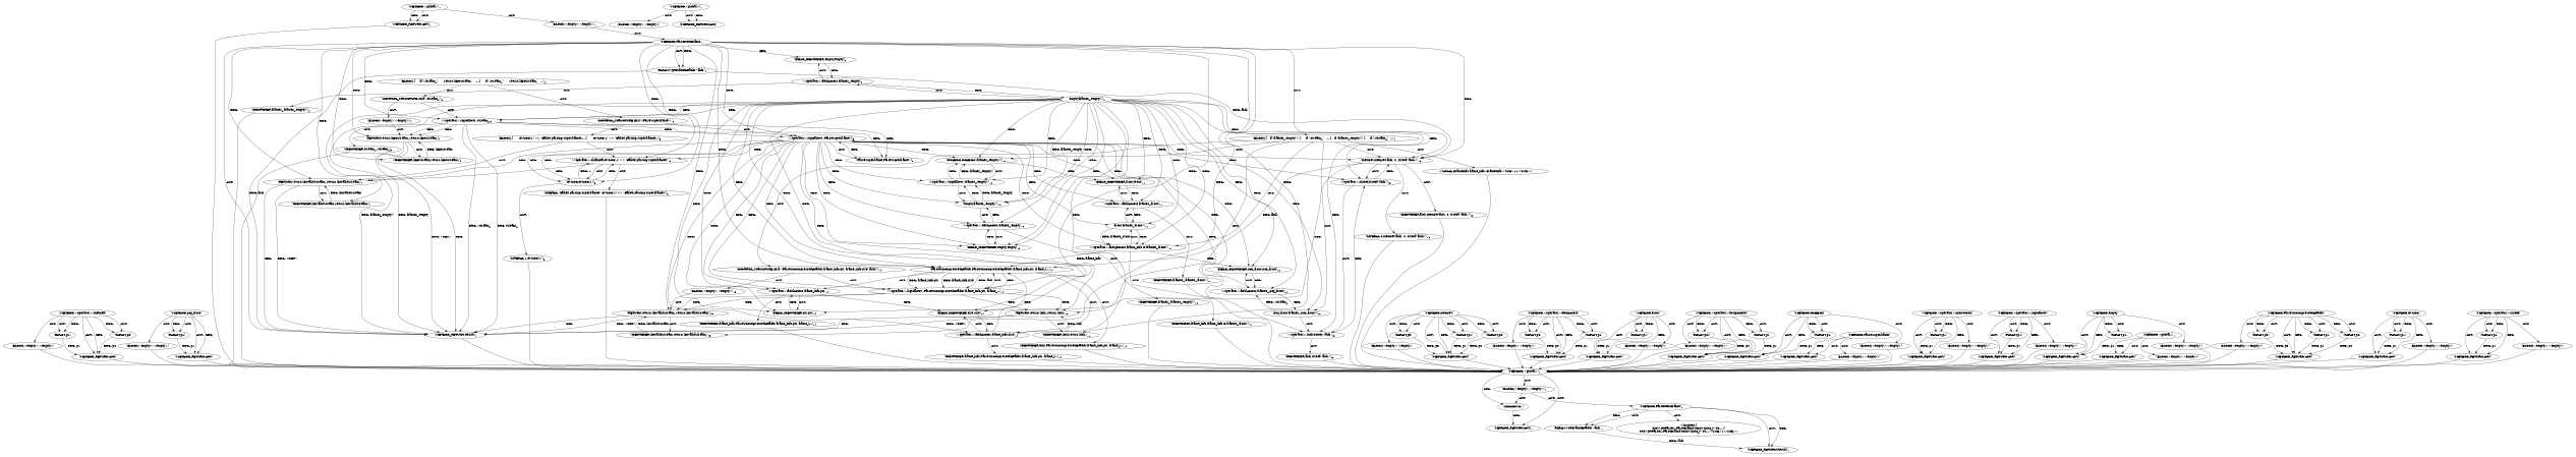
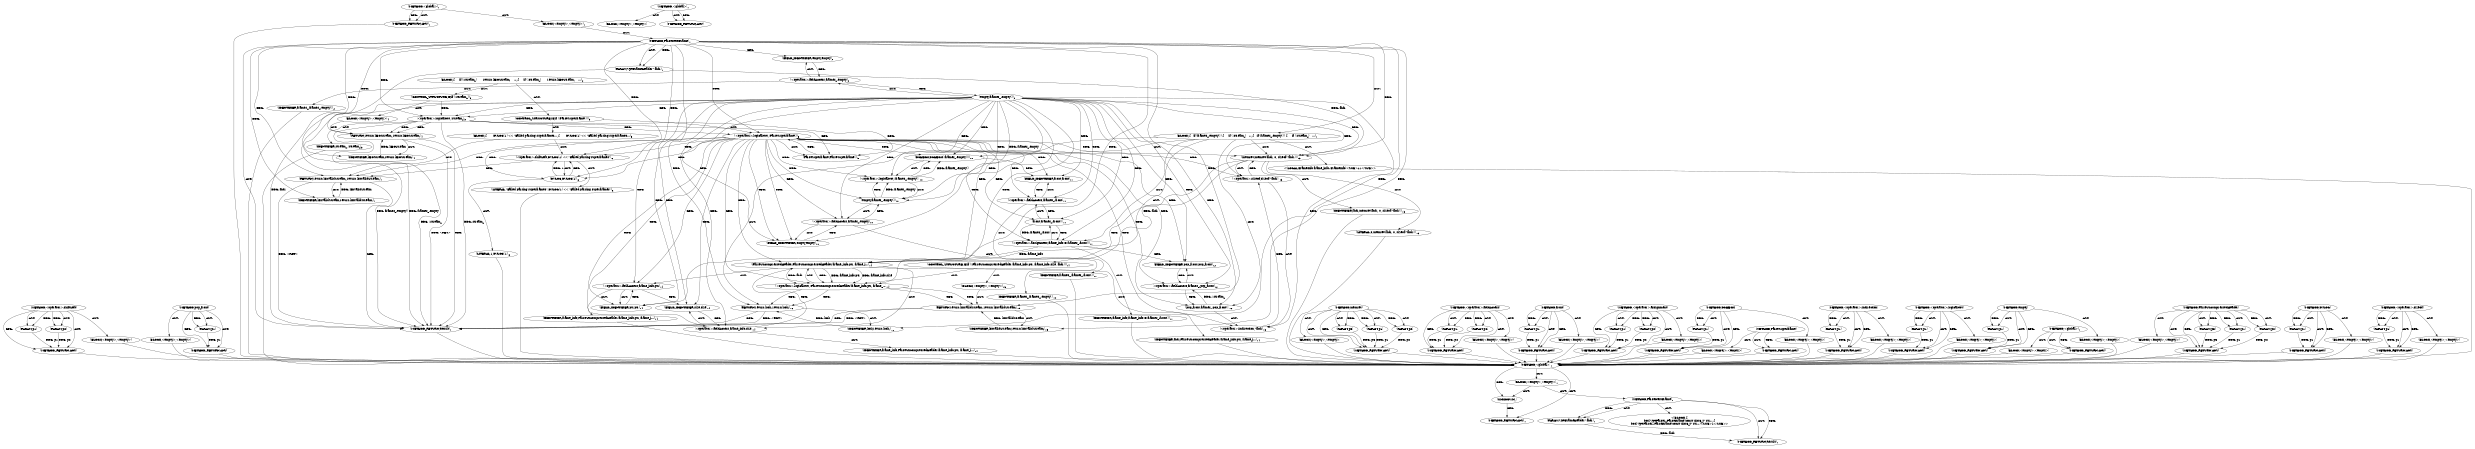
  digraph {
    fontname="DejaVu Serif"
    node [fontname="DejaVu Serif"]
    edge [fontname="DejaVu Serif"]
    n1 [label=<(METHOD,&lt;operator&gt;.shiftLeft)>]
    n2 [label=<(PARAM,p1)>]
    n3 [label=<(PARAM,p2)>]
    n4 [label=<(BLOCK,&lt;empty&gt;,&lt;empty&gt;)>]
    n5 [label=<(METHOD_RETURN,ANY)>]
    n6 [label=<(METHOD,&lt;global&gt;)<SUB>1</SUB>>]
    n7 [label=<(BLOCK,&lt;empty&gt;,&lt;empty&gt;)<SUB>1</SUB>>]
    n8 [label=<(UNKNOWN,,)>]
    n9 [label=<(METHOD_RETURN,ANY)<SUB>1</SUB>>]
    n10 [label=<(METHOD,pop_front)>]
    n11 [label=<(PARAM,p1)>]
    n12 [label=<(BLOCK,&lt;empty&gt;,&lt;empty&gt;)>]
    n13 [label=<(METHOD_RETURN,ANY)>]
    n14 [label=<(METHOD,&lt;global&gt;)<SUB>1</SUB>>]
    n15 [label=<(BLOCK,&lt;empty&gt;,&lt;empty&gt;)<SUB>1</SUB>>]
    n16 [label=<(METHOD_RETURN,ANY)<SUB>1</SUB>>]
    n17 [label=<(METHOD,ParseNextFrame)<SUB>1</SUB>>]
    n18 [label=<(PARAM,Vp9FrameHeader* fhdr)<SUB>1</SUB>>]
    n19 [label=<(BLOCK,{   if (frames_.empty()) {     if (!stream_)   ...,{   if (frames_.empty()) {     if (!stream_)   ...)<SUB>1</SUB>>]
    n20 [label=<(FIELD_IDENTIFIER,empty,empty)<SUB>2</SUB>>]
    n21 [label=<(&lt;operator&gt;.logicalNot,!stream_)<SUB>3</SUB>>]
    n22 [label=<(RETURN,return kEOStream;,return kEOStream;)<SUB>4</SUB>>]
    n23 [label=<(IDENTIFIER,kEOStream,return kEOStream;)<SUB>4</SUB>>]
    n24 [label=<(&lt;operator&gt;.logicalNot,!ParseSuperframe())<SUB>5</SUB>>]
    n25 [label=<(&lt;operator&gt;.shiftLeft,DVLOG(1) &lt;&lt; &quot;Failed parsing superframes&quot;)<SUB>6</SUB>>]
    n26 [label=<(DVLOG,DVLOG(1))<SUB>6</SUB>>]
    n27 [label=<(RETURN,return kInvalidStream;,return kInvalidStream;)<SUB>7</SUB>>]
    n28 [label=<(IDENTIFIER,kInvalidStream,return kInvalidStream;)<SUB>7</SUB>>]
    n29 [label=<(memset,memset(fhdr, 0, sizeof(*fhdr)))<SUB>13</SUB>>]
    n30 [label=<(ParseUncompressedHeader,ParseUncompressedHeader(frame_info.ptr, frame_i...)<SUB>14</SUB>>]
    n31 [label=<(RETURN,return kInvalidStream;,return kInvalidStream;)<SUB>15</SUB>>]
    n32 [label=<(IDENTIFIER,kInvalidStream,return kInvalidStream;)<SUB>15</SUB>>]
    n33 [label=<(RETURN,return kOk;,return kOk;)<SUB>16</SUB>>]
    n34 [label=<(IDENTIFIER,kOk,return kOk;)<SUB>76</SUB>>]
    n35 [label=<(METHOD_RETURN,Result)<SUB>1</SUB>>]
    n36 [label=<(DCHECK,DCHECK(!frames_.empty()))<SUB>10</SUB>>]
    n37 [label="<(LOCAL,FrameInfo frame_info: FrameInfo)<SUB>11</SUB>>"]
    n38 [label=<(&lt;operator&gt;.assignment,frame_info = frames_.front())<SUB>11</SUB>>]
    n39 [label=<(pop_front,frames_.pop_front())<SUB>12</SUB>>]
    n40 [label=<(CONTROL_STRUCTURE,IF,if (!ParseUncompressedHeader(frame_info.ptr, frame_info.size, fhdr)))<SUB>14</SUB>>]
    n41 [label=<(&lt;operator&gt;.fieldAccess,frames_.empty)<SUB>2</SUB>>]
    n42 [label=<(IDENTIFIER,stream_,!stream_)<SUB>3</SUB>>]
    n43 [label=<(ParseSuperframe,ParseSuperframe())<SUB>5</SUB>>]
    n44 [label=<(&lt;operator&gt;.logicalNot,!frames_.empty())<SUB>10</SUB>>]
    n45 [label=<(empty,frames_.empty())<SUB>10</SUB>>]
    n46 [label=<(&lt;operator&gt;.fieldAccess,frames_.empty)<SUB>10</SUB>>]
    n47 [label=<(FIELD_IDENTIFIER,empty,empty)<SUB>10</SUB>>]
    n48 [label=<(front,frames_.front())<SUB>11</SUB>>]
    n49 [label=<(&lt;operator&gt;.fieldAccess,frames_.front)<SUB>11</SUB>>]
    n50 [label=<(FIELD_IDENTIFIER,front,front)<SUB>11</SUB>>]
    n51 [label=<(&lt;operator&gt;.fieldAccess,frames_.pop_front)<SUB>12</SUB>>]
    n52 [label=<(FIELD_IDENTIFIER,pop_front,pop_front)<SUB>12</SUB>>]
    n53 [label=<(&lt;operator&gt;.sizeOf,sizeof(*fhdr))<SUB>13</SUB>>]
    n54 [label=<(&lt;operator&gt;.indirection,*fhdr)<SUB>13</SUB>>]
    n55 [label=<(&lt;operator&gt;.logicalNot,!ParseUncompressedHeader(frame_info.ptr, frame_...)<SUB>14</SUB>>]
    n56 [label=<(&lt;operator&gt;.fieldAccess,frame_info.ptr)<SUB>14</SUB>>]
    n57 [label=<(FIELD_IDENTIFIER,ptr,ptr)<SUB>14</SUB>>]
    n58 [label=<(&lt;operator&gt;.fieldAccess,frame_info.size)<SUB>14</SUB>>]
    n59 [label=<(FIELD_IDENTIFIER,size,size)<SUB>14</SUB>>]
    n60 [label=<(LITERAL,&quot;Failed parsing superframes&quot;,DVLOG(1) &lt;&lt; &quot;Failed parsing superframes&quot;)<SUB>6</SUB>>]
    n61 [label=<(LITERAL,1,DVLOG(1))<SUB>6</SUB>>]
    n62 [label=<(IDENTIFIER,fhdr,memset(fhdr, 0, sizeof(*fhdr)))<SUB>13</SUB>>]
    n63 [label=<(LITERAL,0,memset(fhdr, 0, sizeof(*fhdr)))<SUB>13</SUB>>]
    n64 [label=<(IDENTIFIER,fhdr,ParseUncompressedHeader(frame_info.ptr, frame_i...)<SUB>14</SUB>>]
    n65 [label=<(IDENTIFIER,frame_info,frame_info = frames_.front())<SUB>11</SUB>>]
    n66 [label=<(BLOCK,&lt;empty&gt;,&lt;empty&gt;)<SUB>15</SUB>>]
    n67 [label=<(empty,frames_.empty())<SUB>2</SUB>>]
    n68 [label=<(BLOCK,{     if (!stream_)       return kEOStream;    ...,{     if (!stream_)       return kEOStream;    ...)<SUB>2</SUB>>]
    n69 [label=<(CONTROL_STRUCTURE,IF,if (!stream_))<SUB>3</SUB>>]
    n70 [label=<(CONTROL_STRUCTURE,IF,if (!ParseSuperframe()))<SUB>5</SUB>>]
    n71 [label=<(IDENTIFIER,frames_,frames_.empty())<SUB>2</SUB>>]
    n72 [label=<(IDENTIFIER,frames_,frames_.empty())<SUB>10</SUB>>]
    n73 [label=<(IDENTIFIER,frames_,frames_.front())<SUB>11</SUB>>]
-   n74 [label=<(IDENTIFIER,fhdr,sizeof(*fhdr))<SUB>13</SUB>>]
    n75 [label=<(IDENTIFIER,frame_info,ParseUncompressedHeader(frame_info.ptr, frame_i...)<SUB>14</SUB>>]
    n76 [label=<(IDENTIFIER,frame_info,ParseUncompressedHeader(frame_info.ptr, frame_i...)<SUB>14</SUB>>]
    n77 [label=<(BLOCK,&lt;empty&gt;,&lt;empty&gt;)<SUB>4</SUB>>]
    n78 [label=<(BLOCK,{       DVLOG(1) &lt;&lt; &quot;Failed parsing superframes...,{       DVLOG(1) &lt;&lt; &quot;Failed parsing superframes...)<SUB>5</SUB>>]
    n79 [label=<(METHOD,memset)>]
    n80 [label=<(PARAM,p1)>]
    n81 [label=<(PARAM,p2)>]
    n82 [label=<(PARAM,p3)>]
    n83 [label=<(BLOCK,&lt;empty&gt;,&lt;empty&gt;)>]
    n84 [label=<(METHOD_RETURN,ANY)>]
    n85 [label=<(METHOD,&lt;operator&gt;.fieldAccess)>]
    n86 [label=<(PARAM,p1)>]
    n87 [label=<(PARAM,p2)>]
    n88 [label=<(BLOCK,&lt;empty&gt;,&lt;empty&gt;)>]
    n89 [label=<(METHOD_RETURN,ANY)>]
    n90 [label=<(METHOD,front)>]
    n91 [label=<(PARAM,p1)>]
    n92 [label=<(BLOCK,&lt;empty&gt;,&lt;empty&gt;)>]
    n93 [label=<(METHOD_RETURN,ANY)>]
    n94 [label=<(METHOD,&lt;operator&gt;.assignment)>]
    n95 [label=<(PARAM,p1)>]
    n96 [label=<(PARAM,p2)>]
    n97 [label=<(BLOCK,&lt;empty&gt;,&lt;empty&gt;)>]
    n98 [label=<(METHOD_RETURN,ANY)>]
    n99 [label=<(METHOD,DCHECK)>]
    n100 [label=<(PARAM,p1)>]
    n101 [label=<(BLOCK,&lt;empty&gt;,&lt;empty&gt;)>]
    n102 [label=<(METHOD_RETURN,ANY)>]
    n103 [label=<(METHOD,ParseSuperframe)>]
    n104 [label=<(BLOCK,&lt;empty&gt;,&lt;empty&gt;)>]
    n105 [label=<(METHOD_RETURN,ANY)>]
    n106 [label=<(METHOD,&lt;operator&gt;.indirection)>]
    n107 [label=<(PARAM,p1)>]
    n108 [label=<(BLOCK,&lt;empty&gt;,&lt;empty&gt;)>]
    n109 [label=<(METHOD_RETURN,ANY)>]
    n110 [label=<(METHOD,&lt;operator&gt;.logicalNot)>]
    n111 [label=<(PARAM,p1)>]
    n112 [label=<(BLOCK,&lt;empty&gt;,&lt;empty&gt;)>]
    n113 [label=<(METHOD_RETURN,ANY)>]
    n114 [label=<(METHOD,empty)>]
    n115 [label=<(PARAM,p1)>]
    n116 [label=<(BLOCK,&lt;empty&gt;,&lt;empty&gt;)>]
    n117 [label=<(METHOD_RETURN,ANY)>]
    n118 [label=<(METHOD,&lt;global&gt;)<SUB>1</SUB>>]
    n119 [label=<(BLOCK,&lt;empty&gt;,&lt;empty&gt;)>]
    n120 [label=<(METHOD_RETURN,ANY)>]
    n121 [label=<(METHOD,ParseUncompressedHeader)>]
    n122 [label=<(PARAM,p1)>]
    n123 [label=<(PARAM,p2)>]
    n124 [label=<(PARAM,p3)>]
    n125 [label=<(BLOCK,&lt;empty&gt;,&lt;empty&gt;)>]
    n126 [label=<(METHOD_RETURN,ANY)>]
    n127 [label=<(METHOD,DVLOG)>]
    n128 [label=<(PARAM,p1)>]
    n129 [label=<(BLOCK,&lt;empty&gt;,&lt;empty&gt;)>]
    n130 [label=<(METHOD_RETURN,ANY)>]
    n131 [label=<(METHOD,&lt;operator&gt;.sizeOf)>]
    n132 [label=<(PARAM,p1)>]
    n133 [label=<(BLOCK,&lt;empty&gt;,&lt;empty&gt;)>]
    n134 [label=<(METHOD_RETURN,ANY)>]
    n135 [label=<(METHOD,ParseNextFrame)<SUB>1</SUB>>]
    n136 [label=<(PARAM,Vp9FrameHeader* fhdr)<SUB>1</SUB>>]
    n137 [label="<(BLOCK,{\nbool Vp9Parser::ParseFrame(const uint8_t* str...,{\nbool Vp9Parser::ParseFrame(const uint8_t* str...)<SUB>1</SUB>>"]
    n138 [label=<(METHOD_RETURN,Result)<SUB>1</SUB>>]
    n139 [label=<(METHOD,&lt;global&gt;)<SUB>1</SUB>>]
    n140 [label=<(BLOCK,&lt;empty&gt;,&lt;empty&gt;)>]
    n141 [label=<(METHOD_RETURN,ANY)>]
    n1 -> n2 [label="AST: "]
    n1 -> n2 [label="DDG: "]
    n1 -> n3 [label="AST: "]
    n1 -> n3 [label="DDG: "]
    n1 -> n4 [label="AST: "]
    n1 -> n5 [label="AST: "]
    n1 -> n5 [label="CFG: "]
    n2 -> n5 [label="DDG: p1"]
    n3 -> n5 [label="DDG: p2"]
    n4 -> n6
    n5 -> n6
    n6 -> n7 [label="AST: "]
    n6 -> n8 [label="CFG: "]
    n6 -> n9 [label="AST: "]
    n7 -> n8 [label="AST: "]
    n7 -> n135 [label="AST: "]
    n8 -> n9 [label="CFG: "]
    n10 -> n11 [label="AST: "]
    n10 -> n11 [label="DDG: "]
    n10 -> n12 [label="AST: "]
    n10 -> n13 [label="AST: "]
    n10 -> n13 [label="CFG: "]
    n11 -> n13 [label="DDG: p1"]
    n12 -> n6
    n13 -> n6
    n14 -> n15 [label="AST: "]
    n14 -> n16 [label="AST: "]
    n14 -> n16 [label="CFG: "]
    n15 -> n17 [label="AST: "]
    n16 -> n6
    n17 -> n18 [label="AST: "]
    n17 -> n18 [label="DDG: "]
    n17 -> n19 [label="AST: "]
    n17 -> n20 [label="CFG: "]
    n17 -> n21 [label="DDG: "]
    n17 -> n22 [label="DDG: "]
    n17 -> n23 [label="DDG: "]
    n17 -> n24 [label="DDG: "]
    n17 -> n25 [label="DDG: "]
    n17 -> n26 [label="DDG: "]
    n17 -> n27 [label="DDG: "]
    n17 -> n28 [label="DDG: "]
    n17 -> n29 [label="DDG: "]
    n17 -> n30 [label="DDG: "]
    n17 -> n31 [label="DDG: "]
    n17 -> n32 [label="DDG: "]
    n17 -> n33 [label="DDG: "]
    n17 -> n34 [label="DDG: "]
    n17 -> n35 [label="AST: "]
    n18 -> n29 [label="DDG: fhdr"]
    n18 -> n35 [label="DDG: fhdr"]
    n19 -> n29 [label="AST: "]
    n19 -> n33 [label="AST: "]
    n19 -> n36 [label="AST: "]
    n19 -> n37 [label="AST: "]
    n19 -> n38 [label="AST: "]
    n19 -> n39 [label="AST: "]
    n19 -> n40 [label="AST: "]
    n20 -> n41 [label="CFG: "]
    n21 -> n22 [label="CFG: "]
    n21 -> n22 [label="CDG: "]
    n21 -> n24 [label="CDG: "]
    n21 -> n35 [label="DDG: !stream_"]
    n21 -> n35 [label="DDG: stream_"]
    n21 -> n42 [label="AST: "]
    n21 -> n43 [label="CFG: "]
    n21 -> n43 [label="CDG: "]
    n22 -> n23 [label="AST: "]
    n22 -> n35 [label="CFG: "]
    n22 -> n35 [label="DDG: &lt;RET&gt;"]
    n23 -> n22 [label="DDG: kEOStream"]
    n24 -> n25 [label="CDG: "]
    n24 -> n26 [label="CFG: "]
    n24 -> n26 [label="CDG: "]
    n24 -> n27 [label="CDG: "]
    n24 -> n29 [label="CDG: "]
    n24 -> n30 [label="CDG: "]
    n24 -> n36 [label="CDG: "]
    n24 -> n38 [label="CDG: "]
+   n24 -> n39 [label="CDG: "]
    n24 -> n43 [label="AST: "]
    n24 -> n44 [label="CDG: "]
    n24 -> n45 [label="CDG: "]
    n24 -> n46 [label="CDG: "]
    n24 -> n47 [label="CFG: "]
    n24 -> n47 [label="CDG: "]
    n24 -> n48 [label="CDG: "]
    n24 -> n49 [label="CDG: "]
    n24 -> n50 [label="CDG: "]
    n24 -> n51 [label="CDG: "]
    n24 -> n52 [label="CDG: "]
    n24 -> n53 [label="CDG: "]
    n24 -> n54 [label="CDG: "]
    n24 -> n55 [label="CDG: "]
    n24 -> n56 [label="CDG: "]
    n24 -> n57 [label="CDG: "]
    n24 -> n58 [label="CDG: "]
    n24 -> n59 [label="CDG: "]
    n25 -> n26 [label="AST: "]
    n25 -> n27 [label="CFG: "]
    n25 -> n60 [label="AST: "]
    n26 -> n25 [label="CFG: "]
    n26 -> n25 [label="DDG: 1"]
    n26 -> n61 [label="AST: "]
    n27 -> n28 [label="AST: "]
    n27 -> n35 [label="CFG: "]
    n27 -> n35 [label="DDG: &lt;RET&gt;"]
    n28 -> n27 [label="DDG: kInvalidStream"]
    n29 -> n30 [label="DDG: fhdr"]
    n29 -> n53 [label="AST: "]
    n29 -> n57 [label="CFG: "]
    n29 -> n62 [label="AST: "]
    n29 -> n63 [label="AST: "]
    n30 -> n55 [label="CFG: "]
    n30 -> n55 [label="DDG: frame_info.ptr"]
    n30 -> n55 [label="DDG: frame_info.size"]
    n30 -> n55 [label="DDG: fhdr"]
    n30 -> n56 [label="AST: "]
    n30 -> n58 [label="AST: "]
    n30 -> n64 [label="AST: "]
    n31 -> n32 [label="AST: "]
    n31 -> n35 [label="CFG: "]
    n31 -> n35 [label="DDG: &lt;RET&gt;"]
    n32 -> n31 [label="DDG: kInvalidStream"]
    n33 -> n34 [label="AST: "]
    n33 -> n35 [label="CFG: "]
    n33 -> n35 [label="DDG: &lt;RET&gt;"]
    n34 -> n33 [label="DDG: kOk"]
    n35 -> n6
    n36 -> n44 [label="AST: "]
    n36 -> n50 [label="CFG: "]
    n37 -> n6
    n38 -> n30 [label="DDG: frame_info"]
    n38 -> n48 [label="AST: "]
    n38 -> n52 [label="CFG: "]
    n38 -> n65 [label="AST: "]
    n39 -> n51 [label="DDG: !stream_"]
    n39 -> n54 [label="AST: "]
    n40 -> n55 [label="AST: "]
    n40 -> n66 [label="AST: "]
    n41 -> n20 [label="AST: "]
    n41 -> n67 [label="CFG: "]
    n41 -> n71 [label="AST: "]
    n42 -> n6
    n43 -> n24 [label="CFG: "]
    n44 -> n36 [label="CFG: "]
    n44 -> n36 [label="DDG: frames_.empty()"]
    n44 -> n45 [label="AST: "]
    n45 -> n44 [label="CFG: "]
    n45 -> n44 [label="DDG: frames_.empty"]
    n45 -> n46 [label="AST: "]
    n46 -> n45 [label="CFG: "]
    n46 -> n47 [label="AST: "]
    n46 -> n72 [label="AST: "]
    n47 -> n46 [label="CFG: "]
    n48 -> n38 [label="CFG: "]
    n48 -> n38 [label="DDG: frames_.front"]
    n48 -> n49 [label="AST: "]
    n49 -> n48 [label="CFG: "]
    n49 -> n50 [label="AST: "]
    n49 -> n73 [label="AST: "]
    n50 -> n49 [label="CFG: "]
    n51 -> n39 [label="CFG: "]
    n51 -> n52 [label="AST: "]
    n52 -> n51 [label="CFG: "]
    n53 -> n29 [label="CFG: "]
    n53 -> n54 [label="AST: "]
    n54 -> n53 [label="CFG: "]
-   n54 -> n74 [label="AST: "]
    n55 -> n30 [label="AST: "]
    n55 -> n31 [label="CFG: "]
    n55 -> n31 [label="CDG: "]
    n55 -> n33 [label="CFG: "]
    n55 -> n33 [label="CDG: "]
    n56 -> n57 [label="AST: "]
    n56 -> n59 [label="CFG: "]
    n56 -> n75 [label="AST: "]
    n57 -> n56 [label="CFG: "]
    n58 -> n30 [label="CFG: "]
    n58 -> n59 [label="AST: "]
    n58 -> n76 [label="AST: "]
    n59 -> n58 [label="CFG: "]
    n60 -> n6
    n61 -> n6
    n62 -> n6
    n63 -> n6
    n64 -> n6
    n65 -> n6
    n66 -> n31 [label="AST: "]
    n67 -> n21 [label="CFG: "]
    n67 -> n21 [label="CDG: "]
    n67 -> n29 [label="CDG: "]
    n67 -> n30 [label="CDG: "]
    n67 -> n35 [label="DDG: frames_.empty"]
    n67 -> n35 [label="DDG: frames_.empty()"]
    n67 -> n36 [label="CDG: "]
    n67 -> n38 [label="CDG: "]
    n67 -> n39 [label="CDG: "]
    n67 -> n41 [label="AST: "]
    n67 -> n44 [label="CDG: "]
    n67 -> n45 [label="DDG: frames_.empty"]
    n67 -> n45 [label="CDG: "]
    n67 -> n46 [label="CDG: "]
    n67 -> n47 [label="CFG: "]
    n67 -> n47 [label="CDG: "]
    n67 -> n48 [label="CDG: "]
    n67 -> n49 [label="CDG: "]
    n67 -> n50 [label="CDG: "]
    n67 -> n51 [label="CDG: "]
    n67 -> n52 [label="CDG: "]
    n67 -> n53 [label="CDG: "]
    n67 -> n54 [label="CDG: "]
    n67 -> n55 [label="CDG: "]
    n67 -> n56 [label="CDG: "]
    n67 -> n57 [label="CDG: "]
    n67 -> n58 [label="CDG: "]
    n67 -> n59 [label="CDG: "]
    n68 -> n69 [label="AST: "]
    n68 -> n70 [label="AST: "]
-   n69 -> n21 [label="AST: "]
+   n69 -> n21 [label="DDG: "]
    n69 -> n77 [label="AST: "]
    n70 -> n24 [label="AST: "]
    n70 -> n78 [label="AST: "]
    n71 -> n6
    n72 -> n6
    n73 -> n6
-   n74 -> n6
    n75 -> n6
    n76 -> n6
    n77 -> n22 [label="AST: "]
    n78 -> n25 [label="AST: "]
    n78 -> n27 [label="AST: "]
    n79 -> n80 [label="AST: "]
    n79 -> n80 [label="DDG: "]
    n79 -> n81 [label="AST: "]
    n79 -> n81 [label="DDG: "]
    n79 -> n82 [label="AST: "]
    n79 -> n82 [label="DDG: "]
    n79 -> n83 [label="AST: "]
    n79 -> n84 [label="AST: "]
    n79 -> n84 [label="CFG: "]
    n80 -> n84 [label="DDG: p1"]
    n81 -> n84 [label="DDG: p2"]
    n82 -> n84 [label="DDG: p3"]
    n83 -> n6
    n84 -> n6
    n85 -> n86 [label="AST: "]
    n85 -> n86 [label="DDG: "]
    n85 -> n87 [label="AST: "]
    n85 -> n87 [label="DDG: "]
    n85 -> n88 [label="AST: "]
    n85 -> n89 [label="AST: "]
    n85 -> n89 [label="CFG: "]
    n86 -> n89 [label="DDG: p1"]
    n87 -> n89 [label="DDG: p2"]
    n88 -> n6
    n89 -> n6
    n90 -> n91 [label="AST: "]
    n90 -> n91 [label="DDG: "]
    n90 -> n92 [label="AST: "]
    n90 -> n93 [label="AST: "]
    n90 -> n93 [label="CFG: "]
    n91 -> n93 [label="DDG: p1"]
    n92 -> n6
    n93 -> n6
    n94 -> n95 [label="AST: "]
    n94 -> n95 [label="DDG: "]
    n94 -> n96 [label="AST: "]
    n94 -> n96 [label="DDG: "]
    n94 -> n97 [label="AST: "]
    n94 -> n98 [label="AST: "]
    n94 -> n98 [label="CFG: "]
    n95 -> n98 [label="DDG: p1"]
    n96 -> n98 [label="DDG: p2"]
    n97 -> n6
    n98 -> n6
    n99 -> n100 [label="AST: "]
    n99 -> n100 [label="DDG: "]
    n99 -> n101 [label="AST: "]
    n99 -> n102 [label="AST: "]
    n99 -> n102 [label="CFG: "]
    n100 -> n102 [label="DDG: p1"]
    n101 -> n6
    n102 -> n6
    n103 -> n104 [label="AST: "]
    n103 -> n105 [label="AST: "]
    n103 -> n105 [label="CFG: "]
    n104 -> n6
    n105 -> n6
    n106 -> n107 [label="AST: "]
    n106 -> n107 [label="DDG: "]
    n106 -> n108 [label="AST: "]
    n106 -> n109 [label="AST: "]
    n106 -> n109 [label="CFG: "]
    n107 -> n109 [label="DDG: p1"]
    n108 -> n6
    n109 -> n6
    n110 -> n111 [label="AST: "]
    n110 -> n111 [label="DDG: "]
    n110 -> n112 [label="AST: "]
    n110 -> n113 [label="AST: "]
    n110 -> n113 [label="CFG: "]
    n111 -> n113 [label="DDG: p1"]
    n112 -> n6
    n113 -> n6
    n114 -> n115 [label="AST: "]
    n114 -> n115 [label="DDG: "]
    n114 -> n116 [label="AST: "]
    n114 -> n117 [label="AST: "]
    n114 -> n117 [label="CFG: "]
    n115 -> n117 [label="DDG: p1"]
    n116 -> n6
    n117 -> n6
    n118 -> n119 [label="AST: "]
    n118 -> n120 [label="AST: "]
    n118 -> n120 [label="CFG: "]
    n119 -> n6
    n120 -> n6
    n121 -> n122 [label="AST: "]
    n121 -> n122 [label="DDG: "]
    n121 -> n123 [label="AST: "]
    n121 -> n123 [label="DDG: "]
    n121 -> n124 [label="AST: "]
    n121 -> n124 [label="DDG: "]
    n121 -> n125 [label="AST: "]
    n121 -> n126 [label="AST: "]
    n121 -> n126 [label="CFG: "]
    n122 -> n126 [label="DDG: p1"]
    n123 -> n126 [label="DDG: p2"]
    n124 -> n126 [label="DDG: p3"]
    n125 -> n6
    n126 -> n6
    n127 -> n128 [label="AST: "]
    n127 -> n128 [label="DDG: "]
    n127 -> n129 [label="AST: "]
    n127 -> n130 [label="AST: "]
    n127 -> n130 [label="CFG: "]
    n128 -> n130 [label="DDG: p1"]
    n129 -> n6
    n130 -> n6
    n131 -> n132 [label="AST: "]
    n131 -> n132 [label="DDG: "]
    n131 -> n133 [label="AST: "]
    n131 -> n134 [label="AST: "]
    n131 -> n134 [label="CFG: "]
    n132 -> n134 [label="DDG: p1"]
    n133 -> n6
    n134 -> n6
    n135 -> n136 [label="AST: "]
    n135 -> n136 [label="DDG: "]
    n135 -> n137 [label="AST: "]
    n135 -> n138 [label="AST: "]
    n135 -> n138 [label="CFG: "]
    n136 -> n138 [label="DDG: fhdr"]
    n139 -> n140 [label="AST: "]
    n139 -> n141 [label="AST: "]
    n139 -> n141 [label="CFG: "]
  }
